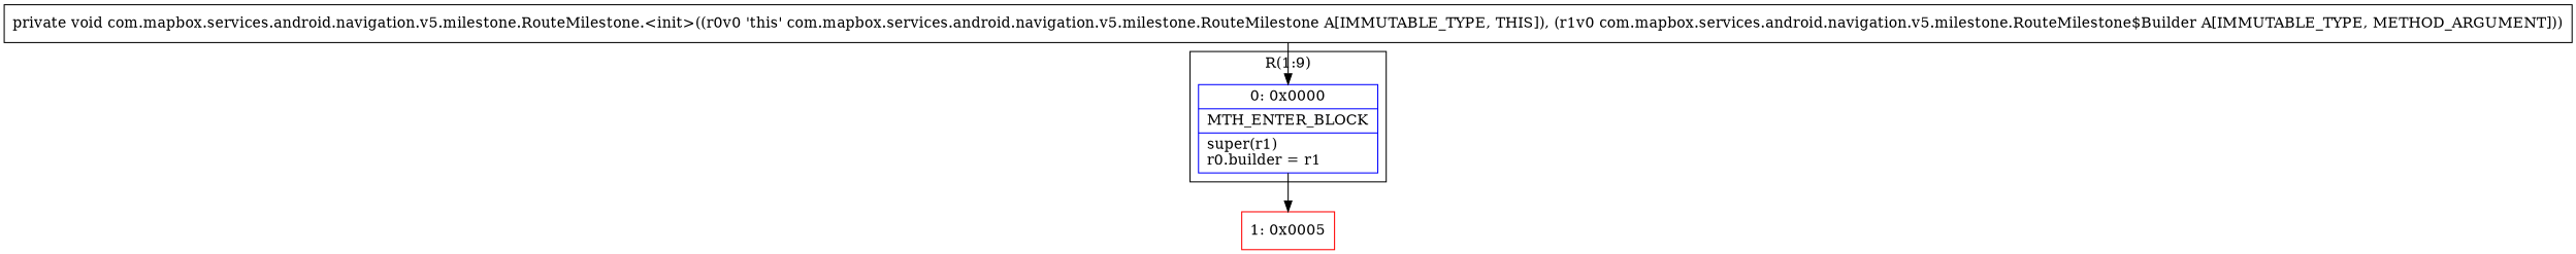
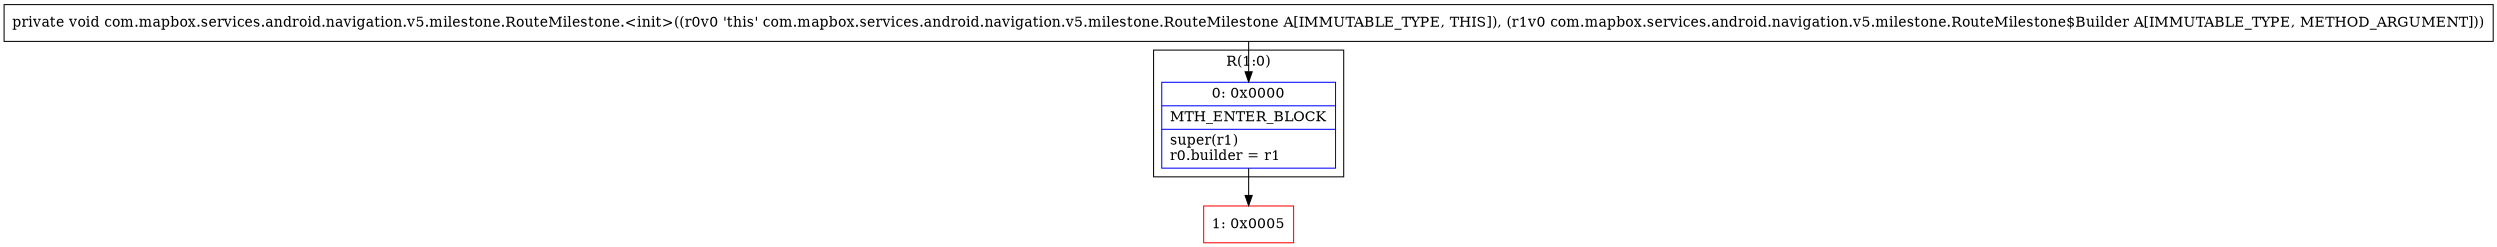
  digraph {
    fontname="DejaVu Serif"
    node [shape=record fontname="DejaVu Serif"]
    edge [fontname="DejaVu Serif"]
    n1 [color=blue label="{0\:\ 0x0000|MTH_ENTER_BLOCK\l|super(r1)\lr0.builder = r1\l}"]
    n2 [color=red label="{1\:\ 0x0005}"]
    n3 [label="{private void com.mapbox.services.android.navigation.v5.milestone.RouteMilestone.\<init\>((r0v0 'this' com.mapbox.services.android.navigation.v5.milestone.RouteMilestone A[IMMUTABLE_TYPE, THIS]), (r1v0 com.mapbox.services.android.navigation.v5.milestone.RouteMilestone$Builder A[IMMUTABLE_TYPE, METHOD_ARGUMENT])) }"]
    subgraph cluster_1 {
-     label="R(1:9)"
+     label="R(1:0)"
      n1
    }
    n1 -> n2
    n3 -> n1
  }
